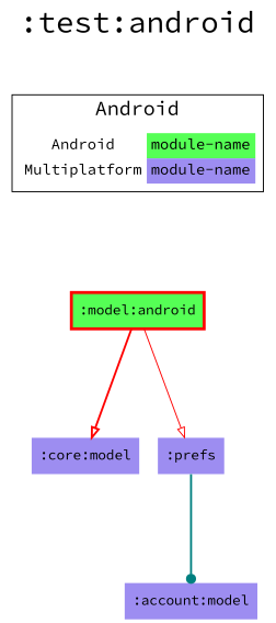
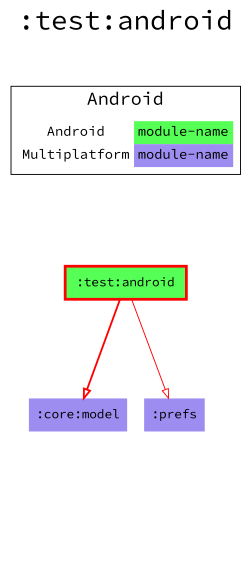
  digraph {
    fontname="Source Code Pro"
    fontsize=30
    label=":test:android"
    labelloc=t
    rankdir=TB
    ranksep=1.5
    node [color=teal fillcolor="#9D8DF1" fontname="Source Code Pro" shape=none style=filled]
    edge [arrowhead=onormal color=red dir=forward fontname="Source Code Pro" style=bold]
-   ":test:android" [color=red fillcolor="#55FF55" penwidth=3 shape=box label=":model:android"]
+   ":test:android" [color=red fillcolor="#55FF55" penwidth=3 shape=box]
    n2 [fillcolor="#FFFFFF" fontsize=15 label=< <TABLE BORDER="0" CELLBORDER="0" CELLSPACING="0" CELLPADDING="4"> <TR><TD>Android</TD><TD BGCOLOR="#55FF55">module-name</TD></TR> <TR><TD>Multiplatform</TD><TD BGCOLOR="#9D8DF1">module-name</TD></TR> </TABLE> > margin=0 color=""]
    ":core:model"
    ":prefs"
-   ":account:model" [color=deeppink]
    subgraph sub_1 {
      rank=same
      ":test:android"
    }
    subgraph cluster_2 {
      fontsize=20
      label=Android
      n2
    }
    ":test:android" -> ":core:model"
    ":test:android" -> ":prefs" [style=solid]
    n2 -> ":test:android" [style=invis arrowhead="" color=""]
-   ":prefs" -> ":account:model" [arrowhead=dot color=teal]
  }
